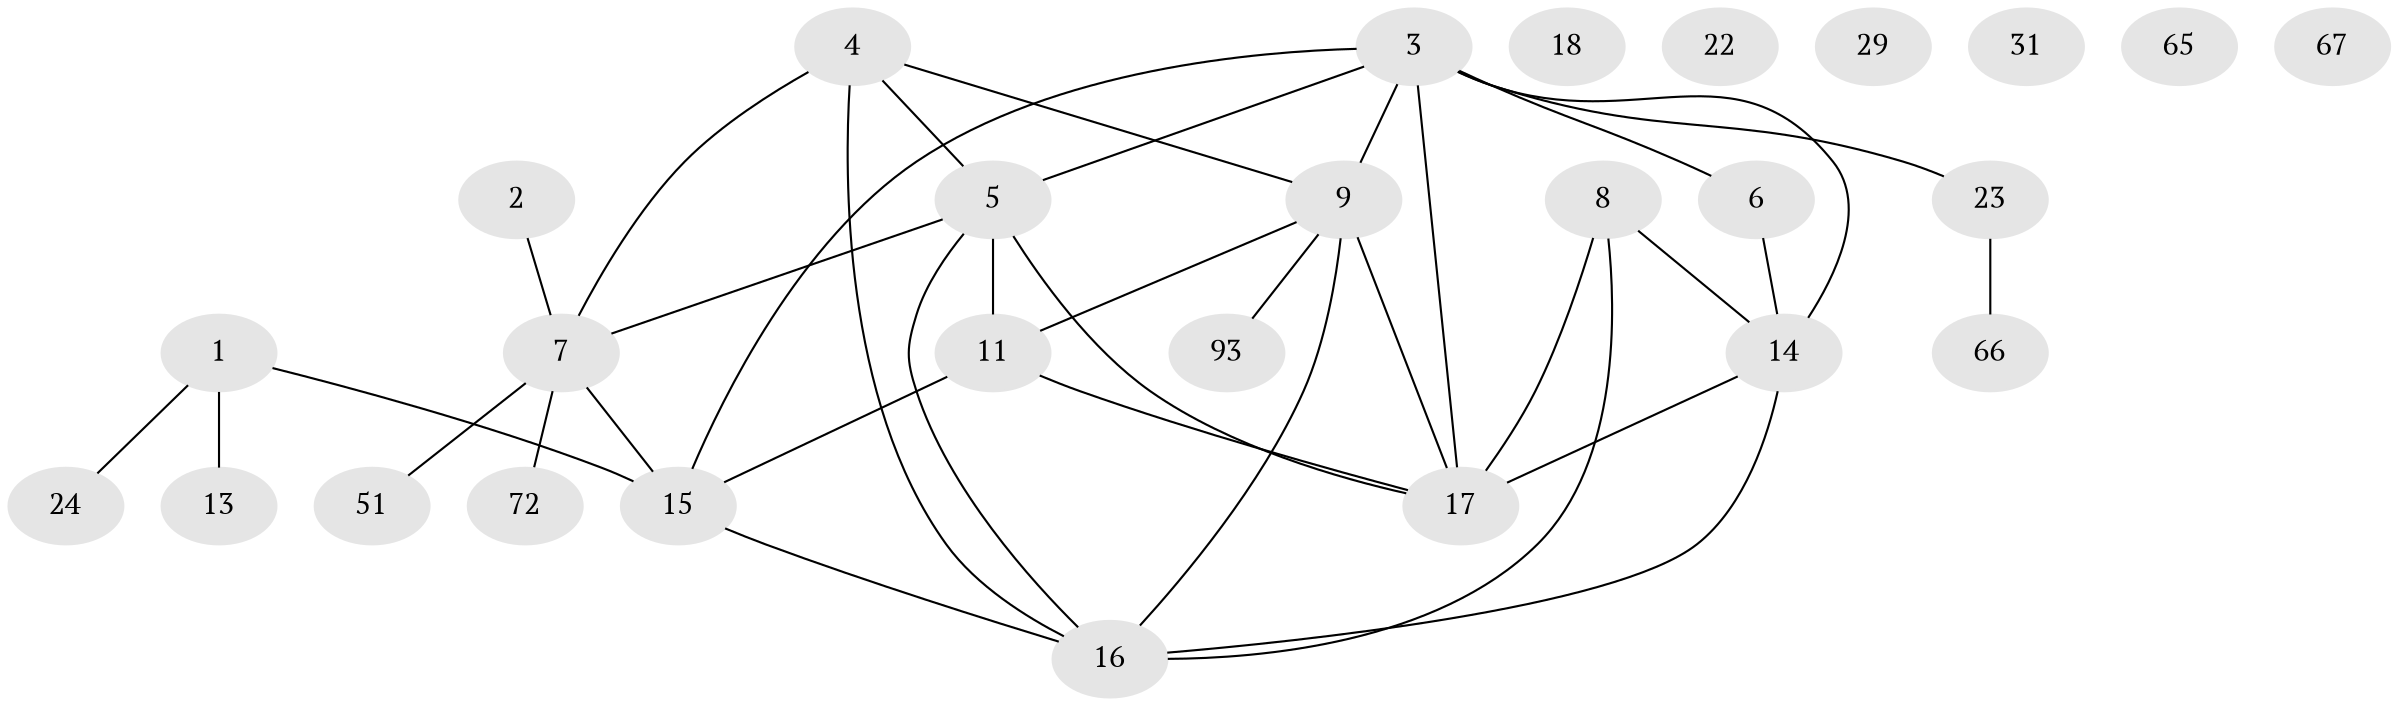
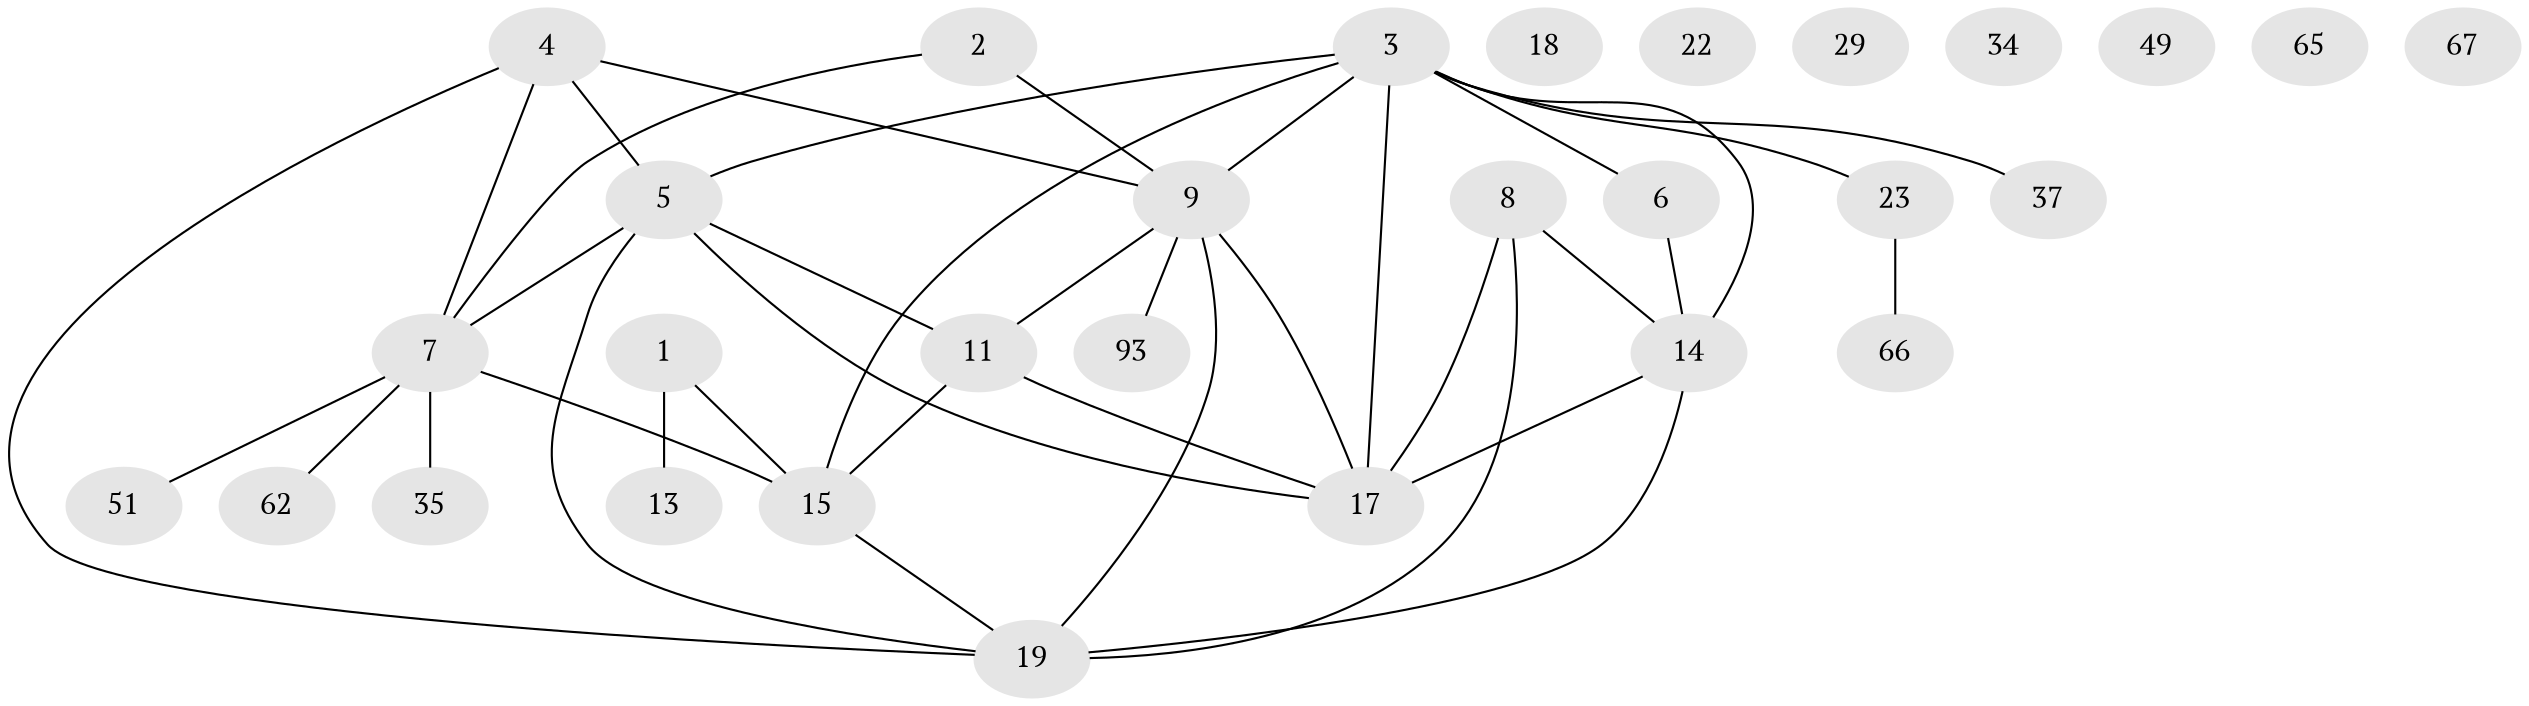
  graph {
    fontname="PT Serif"
    node [color=gray90 fontname="PT Serif" style=filled]
    edge [fontname="PT Serif"]
    1 [super="+39"]
    13
    15 [super="+26"]
-   24 [super="+54"]
-   19 [super="+44" label=16]
+   19 [super="+44"]
    17 [super="+27"]
    2 [super="+57"]
    7 [super="+45+60+58"]
    9 [super="+30+38+12+10"]
+   35
    51
-   62 [label=72]
+   62
    11 [super="+20+16"]
    n14 [label=93]
    3 [super="+25+28+48+52+32"]
    5 [super="+61+42+36"]
    6 [super="+40"]
    14 [super="+43+47"]
    23
+   37
    66 [super="+69"]
    4 [super="+34+21+41"]
    8
    18
    22
    29
-   31
+   31 [label=34]
+   49
    65
    67
    1 -- 13
    1 -- 15
-   1 -- 24
    15 -- 19
    2 -- 7
+   2 -- 9
    7 -- 15
+   7 -- 35
    7 -- 51
    7 -- 62
    9 -- 19
    9 -- 17
    9 -- 11
    9 -- n14
    11 -- 15
    11 -- 17 [weight=2]
    3 -- 15
    3 -- 17
    3 -- 9 [weight=2]
    3 -- 5 [weight=2]
    3 -- 6
    3 -- 14
    3 -- 23 [weight=2]
+   3 -- 37
    5 -- 19
    5 -- 17
    5 -- 7
    5 -- 11
    6 -- 14
    14 -- 19
    14 -- 17
    23 -- 66
    4 -- 19
    4 -- 7
    4 -- 9
    4 -- 5
    8 -- 19
    8 -- 17
    8 -- 14
  }
